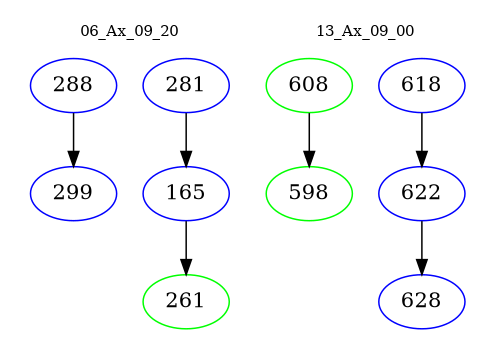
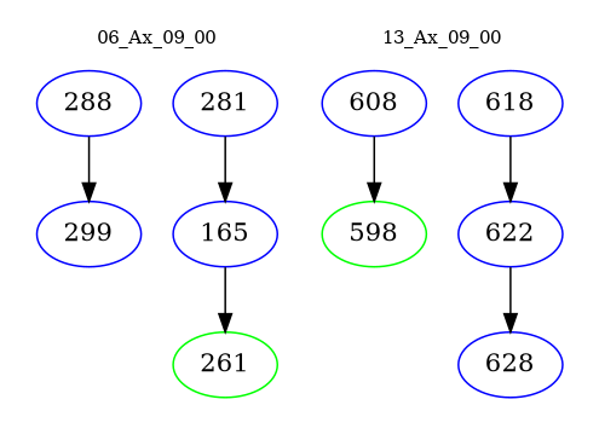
  digraph {
    node [color=blue]
    edge [color=black]
    n1 [label=281]
    n2 [label=165]
    n3 [label=288]
    n4 [color=green label=261]
    n5 [label=299]
    n6 [label=618]
-   n7 [color=green label=608]
+   n7 [label=608]
    n8 [label=622]
    n9 [color=green label=598]
    n10 [label=628]
    subgraph cluster_1 {
      color=white
      fontsize=10
-     label="06_Ax_09_20"
+     label="06_Ax_09_00"
      n1
      n2
      n3
      n4
      n5
    }
    subgraph cluster_2 {
      color=white
      fontsize=10
      label="13_Ax_09_00"
      n6
      n7
      n8
      n9
      n10
    }
    n1 -> n2
    n2 -> n4
    n3 -> n5
    n6 -> n8
    n7 -> n9
    n8 -> n10
  }
